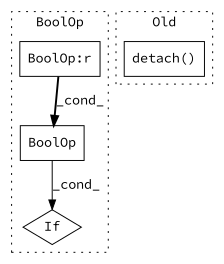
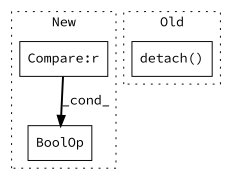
  digraph {
    fontname="Source Code Pro"
    node [fontname="Source Code Pro" shape=box]
    edge [fontname="Source Code Pro"]
    n1 [a=72 l=36 label=BoolOp s=4767]
-   n2 [a=40 l=12 label="BoolOp:r" s=4791]
-   n3 [a=96 l=3 label=If s=4764 shape=diamond]
+   n2 [a=40 l=12 label="Compare:r" s=4791]
    n4 [a=75 l=18 label="detach()" s=3448]
    subgraph cluster_1 {
-     label=BoolOp
+     label=New
      style=dotted
      n1
      n2
-     n3
    }
    subgraph cluster_2 {
      label=Old
      style=dotted
      n4
    }
-   n1 -> n3 [label=_cond_ style=solid]
    n2 -> n1 [label=_cond_ style=bold]
  }
